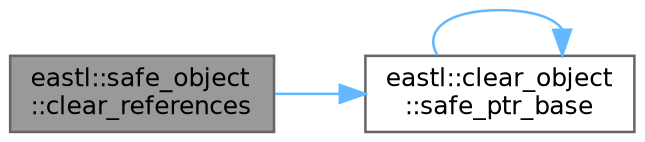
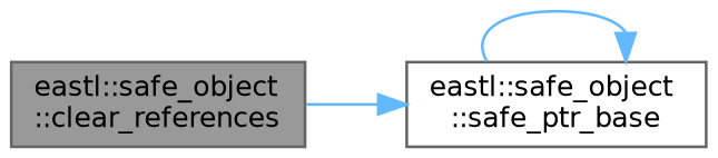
  digraph {
    rankdir=LR
    node [fontname=Helvetica fontsize=10 shape=box style=filled]
    edge [color=steelblue1 fontname=Helvetica fontsize=10 labelfontname=Helvetica labelfontsize=10 style=solid]
    n1 [color=gray40 fillcolor=grey60 fontcolor=black height=0.2 label="eastl::safe_object\l::clear_references" width=0.4]
-   n2 [color=grey40 fillcolor=white height=0.2 label="eastl::clear_object\l::safe_ptr_base" width=0.4]
+   n2 [color=grey40 fillcolor=white height=0.2 label="eastl::safe_object\l::safe_ptr_base" width=0.4]
    n1 -> n2
    n2 -> n2
  }
